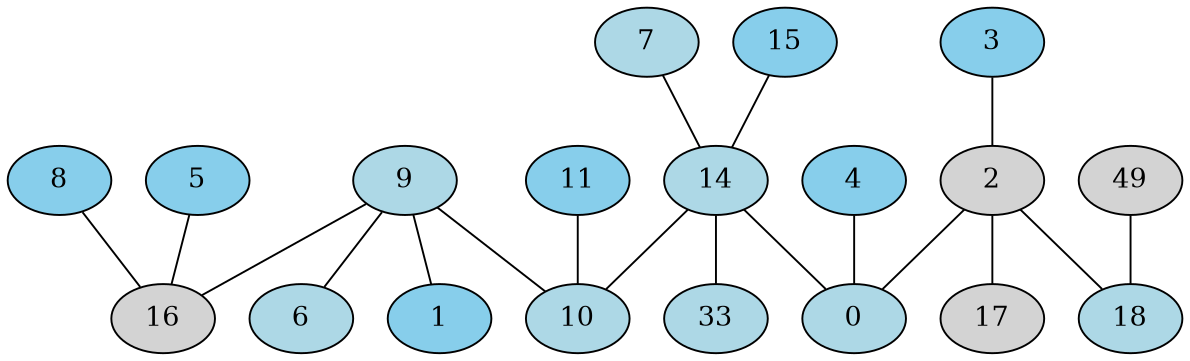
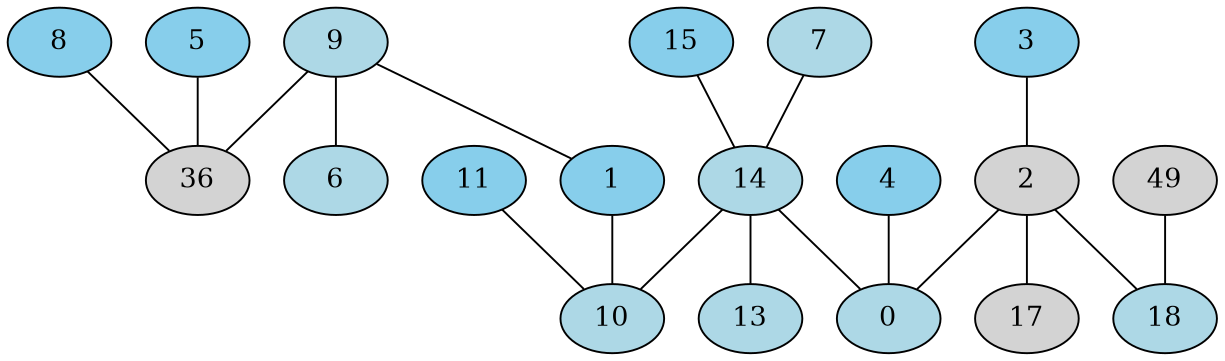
  digraph {
    node [fillcolor=lightblue style=filled]
    edge [color=black dir=none]
    8 [fillcolor=skyblue]
-   16 [fillcolor=lightgrey]
+   16 [fillcolor=lightgrey label=36]
    n3 [fillcolor=lightgrey label=49]
    18
    15 [fillcolor=skyblue]
    14
-   13 [label=33]
+   13
    0
    10
    2 [fillcolor=lightgrey]
    17 [fillcolor=lightgrey]
    7
    3 [fillcolor=skyblue]
    11 [fillcolor=skyblue]
    5 [fillcolor=skyblue]
    9
    6
    1 [fillcolor=skyblue]
    4 [fillcolor=skyblue]
    subgraph sub_1 {
      8
      16
      n3
      18
      15
      14
      13
      0
      10
      2
      17
      7
      3
      11
      5
      9
      6
      1
      4
    }
    8 -> 16
    n3 -> 18
    15 -> 14
    14 -> 13
    14 -> 0
    14 -> 10
    2 -> 18
    2 -> 0
    2 -> 17
    7 -> 14
    3 -> 2
    11 -> 10
    5 -> 16
    9 -> 16
-   9 -> 10
+   1 -> 10
    9 -> 6
    9 -> 1
    4 -> 0
  }
